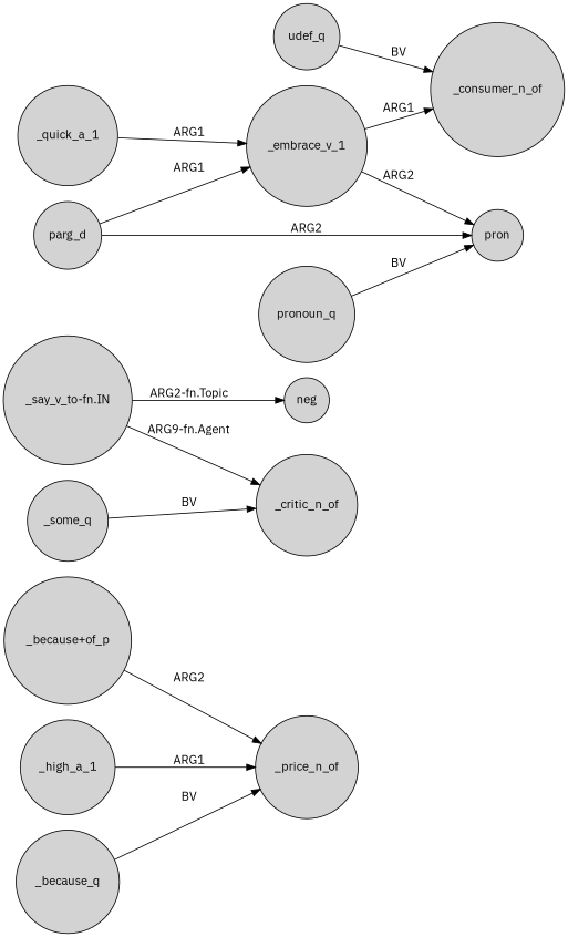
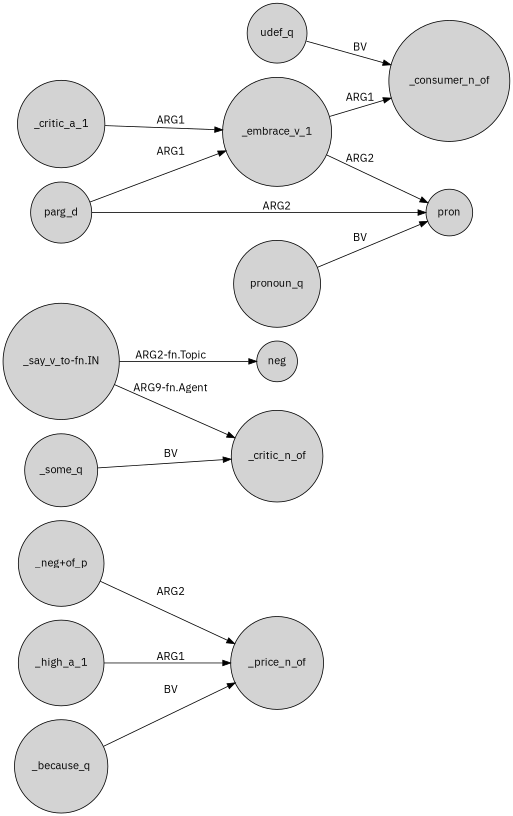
  digraph {
    fontname="IBM Plex Sans"
    rankdir=LR
    node [fontname="IBM Plex Sans" shape=circle style=filled]
    edge [fontname="IBM Plex Sans"]
-   "_because+of_p"
+   "_because+of_p" [label="_neg+of_p"]
    _price_n_of
    "_say_v_to-fn.IN"
    neg
    _critic_n_of
    _embrace_v_1
    _consumer_n_of
    pron
    _some_q
-   _quick_a_1
+   _quick_a_1 [label=_critic_a_1]
    _high_a_1
    n12 [label=_because_q]
    parg_d
    udef_q
    pronoun_q
    "_because+of_p" -> _price_n_of [label=ARG2]
    "_say_v_to-fn.IN" -> neg [label="ARG2-fn.Topic"]
    "_say_v_to-fn.IN" -> _critic_n_of [label="ARG9-fn.Agent"]
    _embrace_v_1 -> _consumer_n_of [label=ARG1]
    _embrace_v_1 -> pron [label=ARG2]
    _some_q -> _critic_n_of [label=BV]
    _quick_a_1 -> _embrace_v_1 [label=ARG1]
    _high_a_1 -> _price_n_of [label=ARG1]
    n12 -> _price_n_of [label=BV]
    parg_d -> _embrace_v_1 [label=ARG1]
    parg_d -> pron [label=ARG2]
    udef_q -> _consumer_n_of [label=BV]
    pronoun_q -> pron [label=BV]
  }
